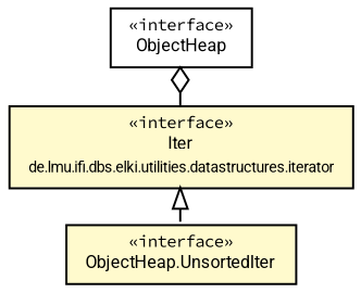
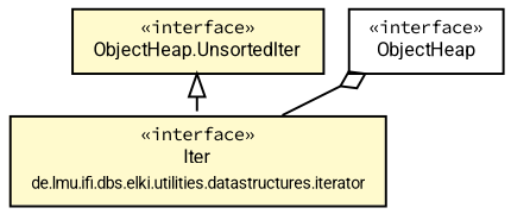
  digraph {
    fontname="Source Code Pro"
    nodesep=0.15
    rankdir=TB
    ranksep=0.25
    node [fontcolor=black fontname="Source Code Pro" fontsize=8 margin=0 shape=plaintext]
    edge [color=black dir=back fontname="Source Code Pro" fontsize=7 labelfontname=Roboto labelfontsize=7]
    n1 [height=0 label=<<table title="de.lmu.ifi.dbs.elki.utilities.datastructures.iterator.Iter" border="0" cellborder="1" cellspacing="0" cellpadding="2" bgcolor="LemonChiffon" href="../iterator/Iter.html" target="_parent"> 		<tr><td><table border="0" cellspacing="0" cellpadding="1"> 		<tr><td align="center" balign="center"> &#171;interface&#187; </td></tr> 		<tr><td align="center" balign="center"> <font face="Roboto">Iter</font> </td></tr> 		<tr><td align="center" balign="center"> <font face="Roboto" point-size="7.0">de.lmu.ifi.dbs.elki.utilities.datastructures.iterator</font> </td></tr> 		</table></td></tr> 		</table>> width=0]
    n2 [height=0 label=<<table title="de.lmu.ifi.dbs.elki.utilities.datastructures.heap.ObjectHeap.UnsortedIter" border="0" cellborder="1" cellspacing="0" cellpadding="2" bgcolor="lemonChiffon" href="ObjectHeap.UnsortedIter.html" target="_parent"> 		<tr><td><table border="0" cellspacing="0" cellpadding="1"> 		<tr><td align="center" balign="center"> &#171;interface&#187; </td></tr> 		<tr><td align="center" balign="center"> <font face="Roboto">ObjectHeap.UnsortedIter</font> </td></tr> 		</table></td></tr> 		</table>> width=0]
    n3 [height=0 label=<<table title="de.lmu.ifi.dbs.elki.utilities.datastructures.heap.ObjectHeap" border="0" cellborder="1" cellspacing="0" cellpadding="2" href="ObjectHeap.html" target="_parent"> 		<tr><td><table border="0" cellspacing="0" cellpadding="1"> 		<tr><td align="center" balign="center"> &#171;interface&#187; </td></tr> 		<tr><td align="center" balign="center"> <font face="Roboto">ObjectHeap</font> </td></tr> 		</table></td></tr> 		</table>> width=0]
-   n1 -> n2 [arrowtail=empty style=dashed weight=9]
+   n2 -> n1 [arrowtail=empty style=dashed weight=9]
    n3 -> n1 [arrowhead=none arrowtail=ediamond weight=4]
  }
